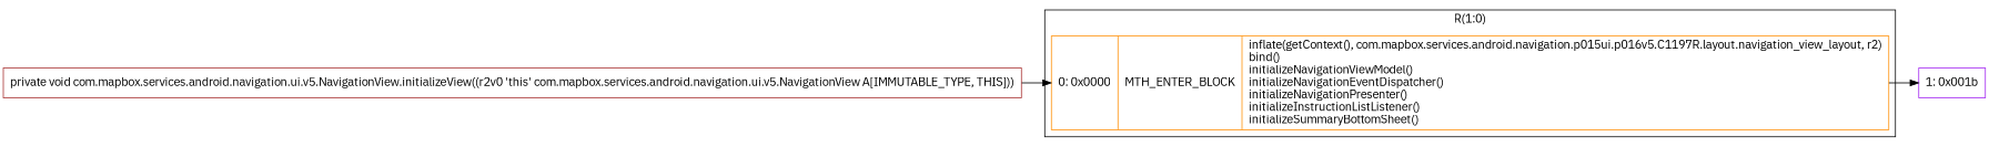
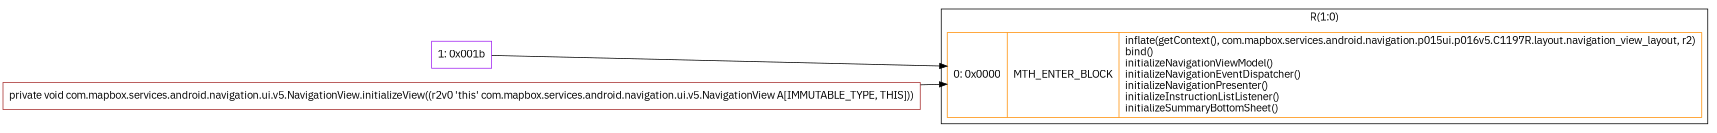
  digraph {
    rankdir=LR
    fontname="IBM Plex Sans"
    node [shape=record fontname="IBM Plex Sans"]
    edge [fontname="IBM Plex Sans"]
    n1 [color=darkorange label="{0\:\ 0x0000|MTH_ENTER_BLOCK\l|inflate(getContext(), com.mapbox.services.android.navigation.p015ui.p016v5.C1197R.layout.navigation_view_layout, r2)\lbind()\linitializeNavigationViewModel()\linitializeNavigationEventDispatcher()\linitializeNavigationPresenter()\linitializeInstructionListListener()\linitializeSummaryBottomSheet()\l}"]
    n2 [color=purple label="{1\:\ 0x001b}"]
    n3 [label="{private void com.mapbox.services.android.navigation.ui.v5.NavigationView.initializeView((r2v0 'this' com.mapbox.services.android.navigation.ui.v5.NavigationView A[IMMUTABLE_TYPE, THIS])) }" color=brown]
    subgraph cluster_1 {
      label="R(1:0)"
      n1
    }
-   n1 -> n2
+   n2 -> n1
    n3 -> n1
  }
